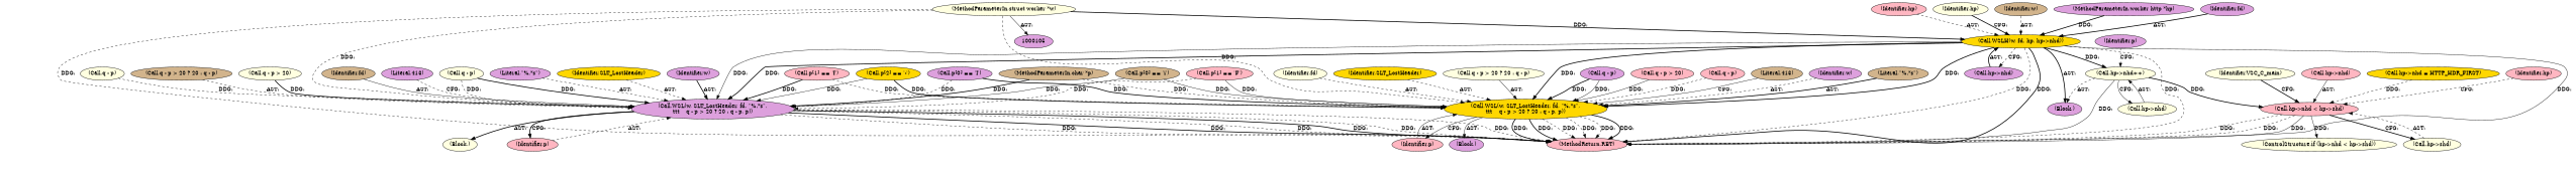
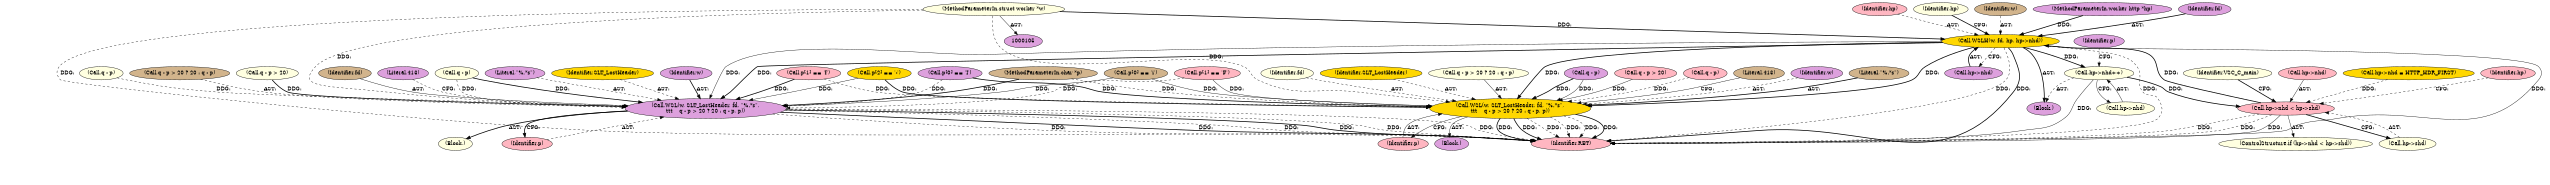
  digraph {
    node [fillcolor=plum style=filled]
    edge [style=dashed]
    n1 [fillcolor=lightyellow label="(MethodParameterIn,struct worker *w)"]
    n2 [fillcolor=gold label="(Call,WSL(w, SLT_LostHeader, fd, \"%.*s\",\n\t\t\t    q - p > 20 ? 20 : q - p, p))"]
    n3 [fillcolor=gold label="(Call,WSLH(w, fd, hp, hp->nhd))"]
    n4 [label="(Call,WSL(w, SLT_LostHeader, fd, \"%.*s\",\n\t\t\t    q - p > 20 ? 20 : q - p, p))"]
-   n5 [fillcolor=lightpink label="(MethodReturn,RET)"]
+   n5 [fillcolor=lightpink label="(Identifier,RET)"]
    1000105
    n7 [fillcolor=lightpink label="(Identifier,p)"]
    n8 [label="(Block,)"]
    n9 [fillcolor=lightyellow label="(Call,hp->nhd++)"]
    n10 [label="(Call,hp->nhd)"]
    n11 [label="(Block,)"]
    n12 [fillcolor=lightpink label="(Identifier,p)"]
    n13 [fillcolor=lightyellow label="(Block,)"]
    n14 [fillcolor=lightpink label="(Call,hp->nhd < hp->shd)"]
    n15 [fillcolor=lightyellow label="(Call,hp->nhd)"]
    n16 [fillcolor=lightyellow label="(ControlStructure,if (hp->nhd < hp->shd))"]
    n17 [fillcolor=lightyellow label="(Call,hp->shd)"]
    n18 [fillcolor=lightpink label="(Identifier,hp)"]
    n19 [fillcolor=gold label="(Identifier,SLT_LostHeader)"]
    n20 [fillcolor=lightyellow label="(Call,q - p > 20 ? 20 : q - p)"]
    n21 [fillcolor=tan label="(Identifier,w)"]
    n22 [label="(MethodParameterIn,worker http *hp)"]
    n23 [fillcolor=lightpink label="(Call,q - p > 20)"]
    n24 [label="(Identifier,p)"]
    n25 [fillcolor=gold label="(Identifier,SLT_LostHeader)"]
    n26 [fillcolor=tan label="(Identifier,fd)"]
    n27 [fillcolor=lightyellow label="(Call,q - p)"]
    n28 [fillcolor=lightpink label="(Call,p[1] == 'F')"]
    n29 [fillcolor=lightpink label="(Call,q - p)"]
    n30 [fillcolor=lightpink label="(Call,hp->nhd)"]
    n31 [fillcolor=tan label="(Literal,413)"]
    n32 [fillcolor=lightyellow label="(Identifier,VSC_C_main)"]
    n33 [fillcolor=lightpink label="(Call,p[1] == 'f')"]
    n34 [fillcolor=gold label="(Call,p[2] == '-')"]
    n35 [fillcolor=tan label="(MethodParameterIn,char *p)"]
    n36 [label="(Identifier,w)"]
    n37 [label="(Identifier,w)"]
    n38 [fillcolor=tan label="(Literal,\"%.*s\")"]
    n39 [fillcolor=lightyellow label="(Call,q - p)"]
    n40 [fillcolor=gold label="(Call,hp->nhd = HTTP_HDR_FIRST)"]
    n41 [fillcolor=tan label="(Call,q - p > 20 ? 20 : q - p)"]
    n42 [fillcolor=lightyellow label="(Call,q - p > 20)"]
    n43 [label="(Call,p[0] == 'I')"]
    n44 [fillcolor=tan label="(Call,p[0] == 'i')"]
    n45 [label="(Identifier,fd)"]
    n46 [label="(Call,q - p)"]
    n47 [fillcolor=lightyellow label="(Identifier,fd)"]
    n48 [label="(Literal,413)"]
    n49 [fillcolor=lightpink label="(Identifier,hp)"]
    n50 [label="(Literal,\"%.*s\")"]
    n51 [fillcolor=lightyellow label="(Identifier,hp)"]
    n1 -> n2 [label="DDG: "]
    n1 -> n3 [label="DDG: " style=bold]
    n1 -> n4 [label="DDG: "]
    n1 -> n5 [label="DDG: "]
    n1 -> 1000105 [label="AST: " style=solid]
    n2 -> n5 [label="DDG: " style=bold]
    n2 -> n5 [label="DDG: " style=bold]
    n2 -> n5 [label="DDG: "]
    n2 -> n5 [label="DDG: "]
    n2 -> n5 [label="DDG: "]
    n2 -> n5 [label="DDG: " style=bold]
    n2 -> n7 [label="CFG: " style=solid]
    n2 -> n8 [label="AST: " style=solid]
    n3 -> n2 [label="DDG: " style=bold]
    n3 -> n2 [label="DDG: " style=bold]
    n3 -> n4 [label="DDG: " style=bold]
    n3 -> n4 [label="DDG: " style=solid]
    n3 -> n5 [label="DDG: "]
    n3 -> n5 [label="DDG: "]
    n3 -> n5 [label="DDG: " style=solid]
    n3 -> n5 [label="DDG: " style=bold]
    n3 -> n9 [label="DDG: " style=bold]
    n3 -> n10 [label="CFG: "]
    n3 -> n11 [label="AST: " style=bold]
    n4 -> n5 [label="DDG: "]
    n4 -> n5 [label="DDG: "]
    n4 -> n5 [label="DDG: " style=bold]
    n4 -> n5 [label="DDG: "]
    n4 -> n5 [label="DDG: " style=bold]
    n4 -> n5 [label="DDG: "]
    n4 -> n12 [label="CFG: " style=bold]
    n4 -> n13 [label="AST: " style=bold]
    n7 -> n2 [label="AST: " style=solid]
    n9 -> n5 [label="DDG: " style=solid]
    n9 -> n11 [label="AST: "]
    n9 -> n14 [label="DDG: " style=bold]
    n9 -> n15 [label="CFG: " style=solid]
    n10 -> n3 [label="AST: " style=bold]
    n12 -> n4 [label="AST: "]
+   n14 -> n3 [label="DDG: " style=bold]
    n14 -> n5 [label="DDG: "]
    n14 -> n5 [label="DDG: " style=solid]
    n14 -> n5 [label="DDG: "]
-   n14 -> n16 [label="DDG: " style=solid]
+   n14 -> n16 [label="AST: " style=solid]
    n14 -> n17 [label="CFG: " style=bold]
    n15 -> n9 [label="AST: " style=solid]
    n17 -> n14 [label="AST: "]
    n18 -> n14 [label="CFG: "]
    n19 -> n2 [label="AST: "]
    n20 -> n2 [label="AST: " style=solid]
    n21 -> n3 [label="AST: "]
    n22 -> n3 [label="DDG: " style=bold]
    n23 -> n2 [label="DDG: " style=solid]
    n24 -> n9 [label="CFG: "]
    n25 -> n4 [label="AST: "]
    n26 -> n4 [label="AST: " style=solid]
    n27 -> n4 [label="DDG: "]
    n27 -> n4 [label="DDG: " style=bold]
    n28 -> n2 [label="DDG: " style=solid]
    n28 -> n4 [label="DDG: "]
    n29 -> n2 [label="DDG: "]
    n30 -> n14 [label="AST: " style=solid]
    n31 -> n2 [label="CFG: " style=solid]
    n32 -> n14 [label="CFG: " style=bold]
    n33 -> n2 [label="DDG: "]
    n33 -> n4 [label="DDG: " style=bold]
    n34 -> n2 [label="DDG: " style=bold]
    n34 -> n4 [label="DDG: " style=solid]
    n35 -> n2 [label="DDG: "]
    n35 -> n4 [label="DDG: " style=bold]
    n36 -> n4 [label="AST: " style=bold]
    n37 -> n2 [label="AST: "]
    n38 -> n2 [label="AST: " style=bold]
    n39 -> n4 [label="DDG: "]
    n40 -> n14 [label="DDG: "]
    n41 -> n4 [label="AST: "]
    n42 -> n4 [label="DDG: " style=bold]
    n43 -> n2 [label="DDG: " style=bold]
    n43 -> n4 [label="DDG: "]
    n44 -> n2 [label="DDG: " style=solid]
    n44 -> n4 [label="DDG: " style=solid]
    n45 -> n3 [label="AST: " style=bold]
    n46 -> n2 [label="DDG: " style=solid]
    n46 -> n2 [label="DDG: " style=bold]
    n47 -> n2 [label="AST: "]
    n48 -> n4 [label="CFG: "]
    n49 -> n3 [label="AST: "]
    n50 -> n4 [label="AST: "]
    n51 -> n3 [label="CFG: " style=bold]
  }
